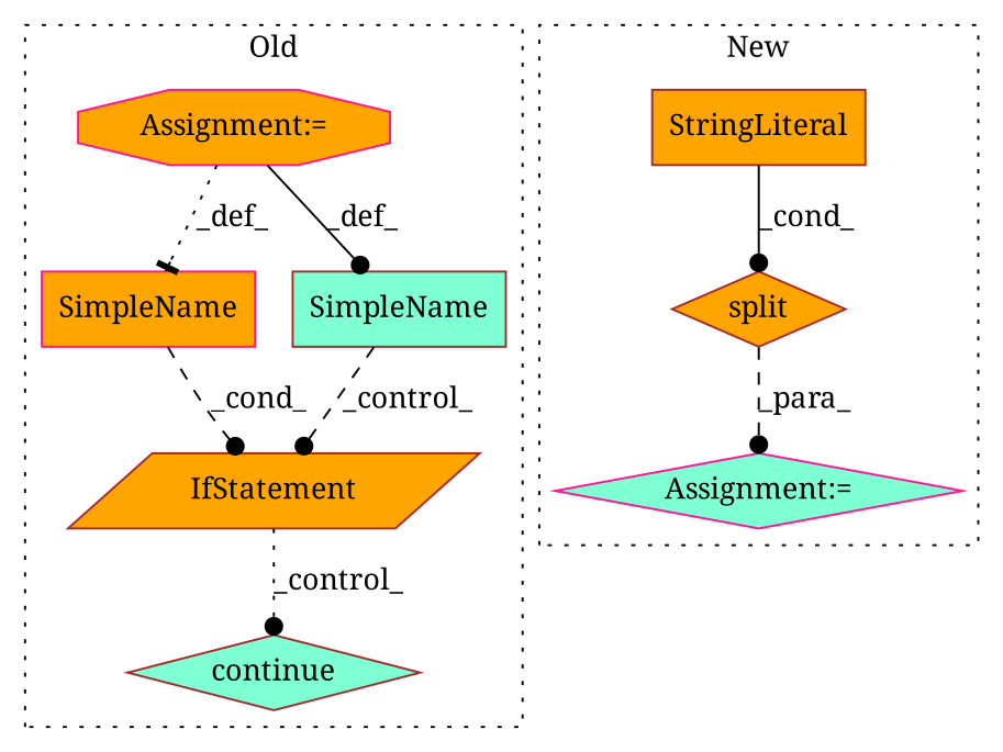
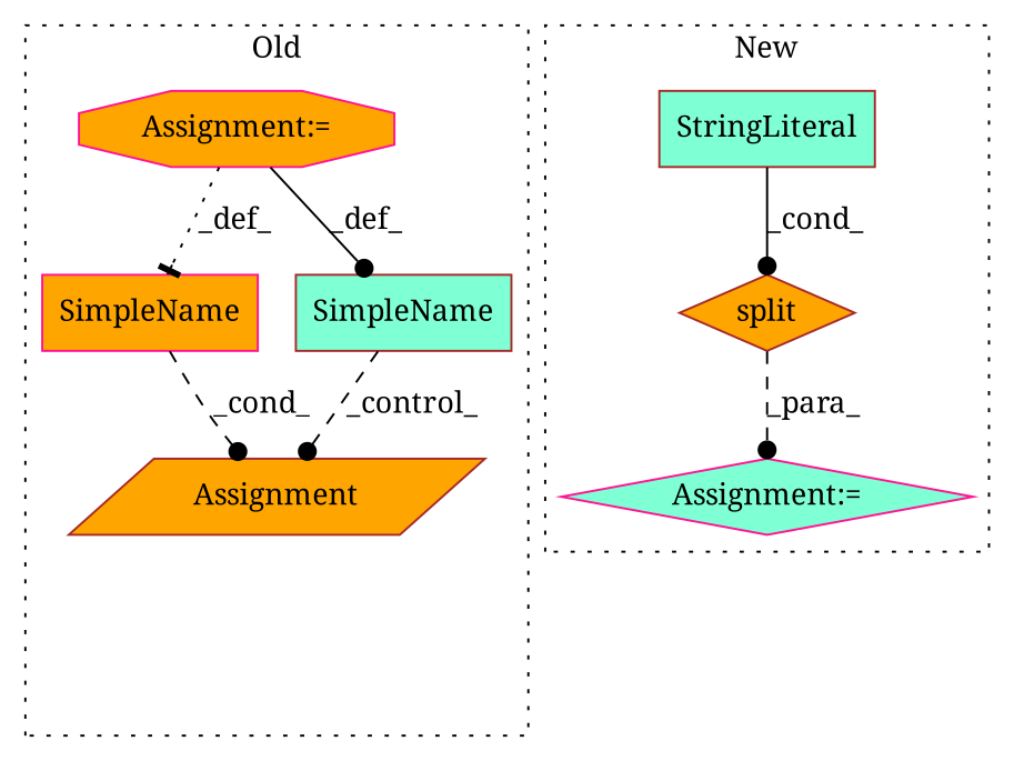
  digraph {
    fontname="Noto Serif"
    node [a=42 color=brown fillcolor=aquamarine fontname="Noto Serif" shape=diamond style=filled]
    edge [arrowhead=dot fontname="Noto Serif" style=dashed]
-   n1 [a=18 l=9 label=continue s=2760]
-   n2 [a=25 fillcolor=orange l="4,2" label=IfStatement s="2717,2748" shape=parallelogram]
+   n2 [a=25 fillcolor=orange l="4,2" label=Assignment s="2717,2748" shape=parallelogram]
    n3 [color=deeppink fillcolor=orange label=SimpleName shape=box]
    n4 [l=5 label=SimpleName s=2654 shape=box]
    n5 [a=7 color=deeppink fillcolor=orange l=1 label="Assignment:=" s=274 shape=octagon]
    n6 [a=32 fillcolor=orange l="6,1" label=split s="691,701"]
    n7 [a=7 color=deeppink l=2 label="Assignment:=" s=684]
-   n8 [a=45 fillcolor=orange l=4 label=StringLiteral s=697 shape=box]
+   n8 [a=45 l=4 label=StringLiteral s=697 shape=box]
    subgraph cluster_1 {
      label=Old
      style=dotted
-     n1
      n2
      n3
      n4
      n5
    }
    subgraph cluster_2 {
      label=New
      style=dotted
      n6
      n7
      n8
    }
-   n2 -> n1 [label=_control_ style=dotted]
    n3 -> n2 [label=_cond_]
    n4 -> n2 [label=_control_]
    n5 -> n3 [arrowhead=tee label=_def_ style=dotted]
    n5 -> n4 [label=_def_ style=solid]
    n6 -> n7 [label=_para_]
    n8 -> n6 [label=_cond_ style=solid]
  }
